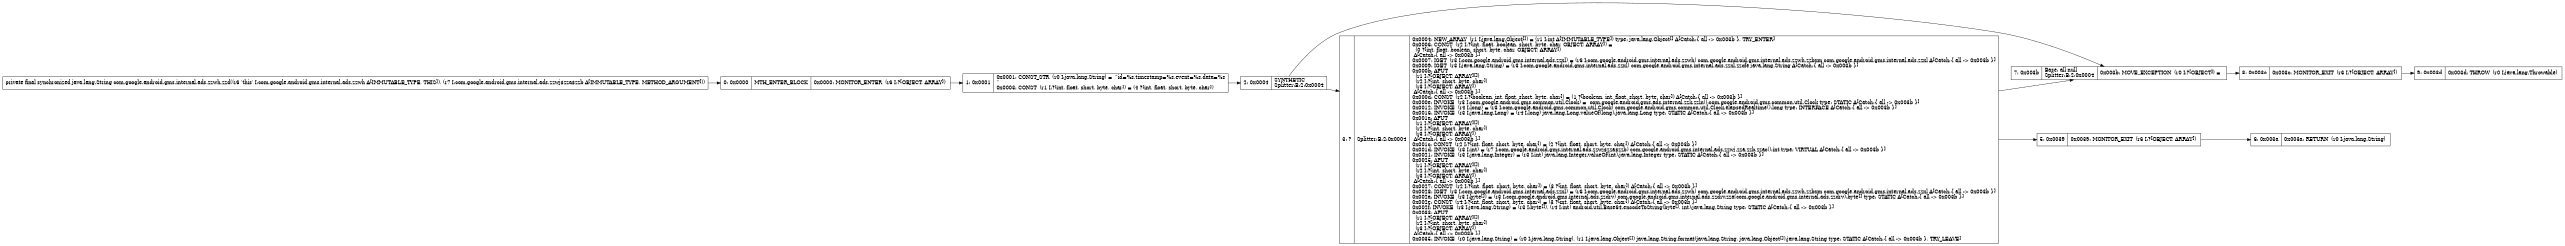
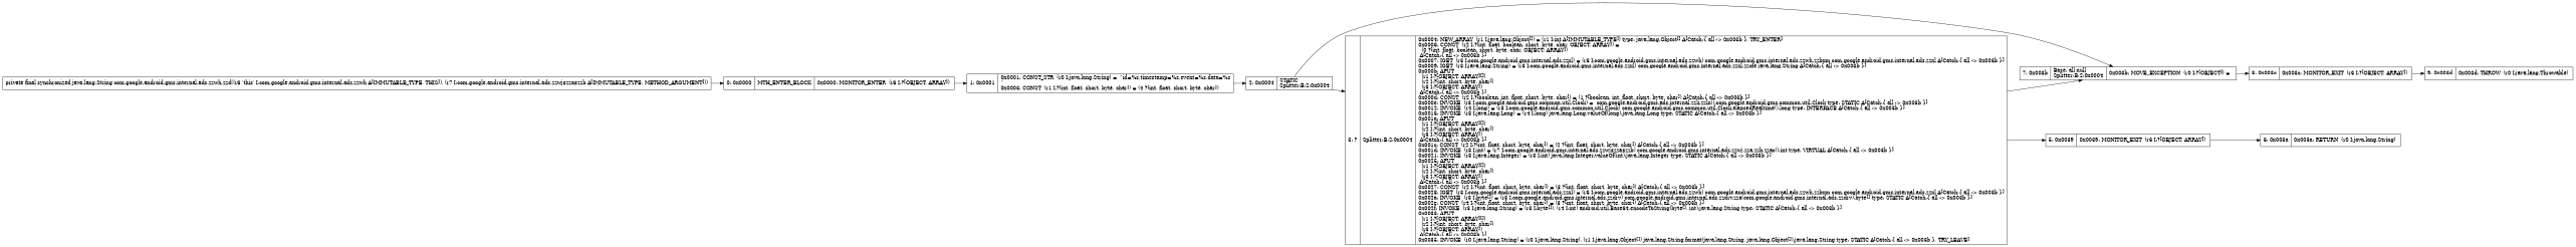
  digraph {
    rankdir=LR
    node [shape=record]
    n1 [label="{0\:\ 0x0000|MTH_ENTER_BLOCK\l|0x0000: MONITOR_ENTER  (r6 I:?[OBJECT, ARRAY]) \l}"]
    n2 [label="{1\:\ 0x0001|0x0001: CONST_STR  (r0 I:java.lang.String) =  \"id=%s,timestamp=%s,event=%s,data=%s\l\" \l0x0003: CONST  (r1 I:?[int, float, short, byte, char]) = (4 ?[int, float, short, byte, char]) \l}"]
-   n3 [label="{2\:\ 0x0004|SYNTHETIC\lSplitter:B:2:0x0004\l}"]
+   n3 [label="{2\:\ 0x0004|STATIC\lSplitter:B:2:0x0004\l}"]
    n4 [label="{3\:\ ?|Splitter:B:2:0x0004\l|0x0004: NEW_ARRAY  (r1 I:java.lang.Object[]) = (r1 I:int A[IMMUTABLE_TYPE]) type: java.lang.Object[] A[Catch:\{ all \-\> 0x003b \}, TRY_ENTER]\l0x0006: CONST  (r2 I:?[int, float, boolean, short, byte, char, OBJECT, ARRAY]) = \l  (0 ?[int, float, boolean, short, byte, char, OBJECT, ARRAY])\l A[Catch:\{ all \-\> 0x003b \}]\l0x0007: IGET  (r3 I:com.google.android.gms.internal.ads.zzxl) = (r6 I:com.google.android.gms.internal.ads.zzwh) com.google.android.gms.internal.ads.zzwh.zzbxm com.google.android.gms.internal.ads.zzxl A[Catch:\{ all \-\> 0x003b \}]\l0x0009: IGET  (r3 I:java.lang.String) = (r3 I:com.google.android.gms.internal.ads.zzxl) com.google.android.gms.internal.ads.zzxl.zzcfe java.lang.String A[Catch:\{ all \-\> 0x003b \}]\l0x000b: APUT  \l  (r1 I:?[OBJECT, ARRAY][])\l  (r2 I:?[int, short, byte, char])\l  (r3 I:?[OBJECT, ARRAY])\l A[Catch:\{ all \-\> 0x003b \}]\l0x000d: CONST  (r2 I:?[boolean, int, float, short, byte, char]) = (1 ?[boolean, int, float, short, byte, char]) A[Catch:\{ all \-\> 0x003b \}]\l0x000e: INVOKE  (r3 I:com.google.android.gms.common.util.Clock) =  com.google.android.gms.ads.internal.zzk.zzln():com.google.android.gms.common.util.Clock type: STATIC A[Catch:\{ all \-\> 0x003b \}]\l0x0012: INVOKE  (r4 I:long) = (r3 I:com.google.android.gms.common.util.Clock) com.google.android.gms.common.util.Clock.elapsedRealtime():long type: INTERFACE A[Catch:\{ all \-\> 0x003b \}]\l0x0016: INVOKE  (r3 I:java.lang.Long) = (r4 I:long) java.lang.Long.valueOf(long):java.lang.Long type: STATIC A[Catch:\{ all \-\> 0x003b \}]\l0x001a: APUT  \l  (r1 I:?[OBJECT, ARRAY][])\l  (r2 I:?[int, short, byte, char])\l  (r3 I:?[OBJECT, ARRAY])\l A[Catch:\{ all \-\> 0x003b \}]\l0x001c: CONST  (r2 I:?[int, float, short, byte, char]) = (2 ?[int, float, short, byte, char]) A[Catch:\{ all \-\> 0x003b \}]\l0x001d: INVOKE  (r3 I:int) = (r7 I:com.google.android.gms.internal.ads.zzwj$zza$zzb) com.google.android.gms.internal.ads.zzwj.zza.zzb.zzac():int type: VIRTUAL A[Catch:\{ all \-\> 0x003b \}]\l0x0021: INVOKE  (r3 I:java.lang.Integer) = (r3 I:int) java.lang.Integer.valueOf(int):java.lang.Integer type: STATIC A[Catch:\{ all \-\> 0x003b \}]\l0x0025: APUT  \l  (r1 I:?[OBJECT, ARRAY][])\l  (r2 I:?[int, short, byte, char])\l  (r3 I:?[OBJECT, ARRAY])\l A[Catch:\{ all \-\> 0x003b \}]\l0x0027: CONST  (r2 I:?[int, float, short, byte, char]) = (3 ?[int, float, short, byte, char]) A[Catch:\{ all \-\> 0x003b \}]\l0x0028: IGET  (r3 I:com.google.android.gms.internal.ads.zzxl) = (r6 I:com.google.android.gms.internal.ads.zzwh) com.google.android.gms.internal.ads.zzwh.zzbxm com.google.android.gms.internal.ads.zzxl A[Catch:\{ all \-\> 0x003b \}]\l0x002a: INVOKE  (r3 I:byte[]) = (r3 I:com.google.android.gms.internal.ads.zzdrv) com.google.android.gms.internal.ads.zzdrv.zza(com.google.android.gms.internal.ads.zzdrv):byte[] type: STATIC A[Catch:\{ all \-\> 0x003b \}]\l0x002e: CONST  (r4 I:?[int, float, short, byte, char]) = (3 ?[int, float, short, byte, char]) A[Catch:\{ all \-\> 0x003b \}]\l0x002f: INVOKE  (r3 I:java.lang.String) = (r3 I:byte[]), (r4 I:int) android.util.Base64.encodeToString(byte[], int):java.lang.String type: STATIC A[Catch:\{ all \-\> 0x003b \}]\l0x0033: APUT  \l  (r1 I:?[OBJECT, ARRAY][])\l  (r2 I:?[int, short, byte, char])\l  (r3 I:?[OBJECT, ARRAY])\l A[Catch:\{ all \-\> 0x003b \}]\l0x0035: INVOKE  (r0 I:java.lang.String) = (r0 I:java.lang.String), (r1 I:java.lang.Object[]) java.lang.String.format(java.lang.String, java.lang.Object[]):java.lang.String type: STATIC A[Catch:\{ all \-\> 0x003b \}, TRY_LEAVE]\l}"]
    n5 [label="{7\:\ 0x003b|Base: all null\lSplitter:B:2:0x0004\l|0x003b: MOVE_EXCEPTION  (r0 I:?[OBJECT]) =  \l}"]
    n6 [label="{5\:\ 0x0039|0x0039: MONITOR_EXIT  (r6 I:?[OBJECT, ARRAY]) \l}"]
    n7 [label="{8\:\ 0x003c|0x003c: MONITOR_EXIT  (r6 I:?[OBJECT, ARRAY]) \l}"]
    n8 [label="{6\:\ 0x003a|0x003a: RETURN  (r0 I:java.lang.String) \l}"]
    n9 [label="{9\:\ 0x003d|0x003d: THROW  (r0 I:java.lang.Throwable) \l}"]
    n10 [label="{private final synchronized java.lang.String com.google.android.gms.internal.ads.zzwh.zzd((r6 'this' I:com.google.android.gms.internal.ads.zzwh A[IMMUTABLE_TYPE, THIS]), (r7 I:com.google.android.gms.internal.ads.zzwj$zza$zzb A[IMMUTABLE_TYPE, METHOD_ARGUMENT])) }"]
    n1 -> n2
    n2 -> n3
    n3 -> n4
    n3 -> n5
    n4 -> n5
    n4 -> n6
    n5 -> n7
    n6 -> n8
    n7 -> n9
    n10 -> n1
  }
